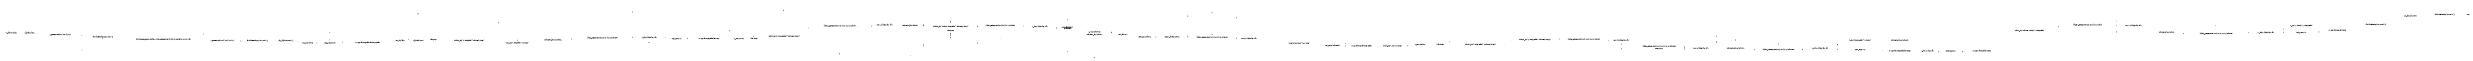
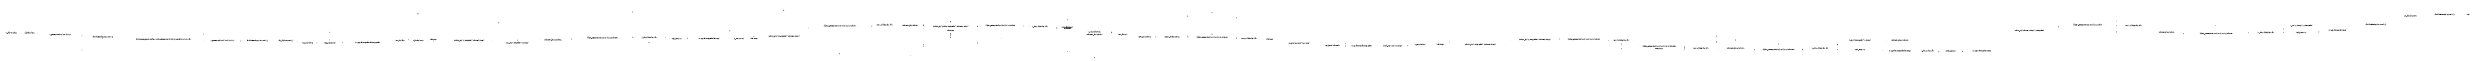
  digraph {
    rankdir=LR
    node [color=purple shape=octagon]
    edge [color=teal style=dotted]
    n1 [color=blue label="  %b.i = alloca [1000 x i8], align 16"]
    n2 [color=black label="  %a = alloca [50 x i8], align 16"]
    n3 [color=darkorange label="  %1 = getelementptr inbounds [1000 x i8], [1000 x i8]* %b.i, i64 0, i64 0"]
    n4 [label="  %arrayidx18.i = getelementptr inbounds [1000 x i8], [1000 x i8]* %b.i, i64 0, i64 %indvars.iv97.i" shape=diamond]
    n5 [color=blue label="  %arrayidx22.i = getelementptr inbounds [1000 x i8], [1000 x i8]* %b.i, i64 0, i64 %idxprom21.i"]
    n6 [color=blue label="  %arrayidx36.i = getelementptr inbounds [1000 x i8], [1000 x i8]* %b.i, i64 0, i64 %indvars.iv89.i"]
    n7 [label="  %arrayidx38.i = getelementptr inbounds [1000 x i8], [1000 x i8]* %b.i, i64 0, i64 %indvars.iv.next90.i"]
    n8 [color=blue label="  %arrayidx43.i = getelementptr inbounds [1000 x i8], [1000 x i8]* %b.i, i64 0, i64 %indvars.iv.next.i" shape=diamond]
    n9 [color=darkorange label="  %0 = getelementptr inbounds [50 x i8], [50 x i8]* %a, i64 0, i64 0" shape=diamond]
    n10 [label="  %arrayidx.i = getelementptr inbounds [50 x i8], [50 x i8]* %a, i64 0, i64 %indvars.iv.next94.i" shape=diamond]
    n11 [label="  %arrayidx7.i = getelementptr inbounds [50 x i8], [50 x i8]* %a, i64 0, i64 %indvars.iv95.i"]
    n12 [label="  %arrayidx27.i = getelementptr inbounds [50 x i8], [50 x i8]* %a, i64 0, i64 %indvars.iv.next92.i"]
    n13 [color=blue label="  %arrayidx50.i = getelementptr inbounds [50 x i8], [50 x i8]* %a, i64 0, i64 %indvars.iv.i" shape=diamond]
    n14 [color=blue label="  call void @llvm.lifetime.start.p0i8(i64 1000, i8* nonnull %1) #3"]
    n15 [label="  %8 = load i8, i8* %1, align 16, !tbaa !2"]
    n16 [label="  call void @llvm.lifetime.end.p0i8(i64 1000, i8* nonnull %1) #3" shape=diamond]
    n17 [color=darkorange label="  store i8 %6, i8* %arrayidx18.i, align 1, !tbaa !2"]
    n18 [color=darkorange label="  store i8 32, i8* %arrayidx22.i, align 1, !tbaa !2"]
    n19 [color=darkorange label="  store i8 %9, i8* %arrayidx36.i, align 1, !tbaa !2"]
    n20 [color=blue label="  store i8 0, i8* %arrayidx38.i, align 1, !tbaa !2" shape=diamond]
    n21 [label="  %12 = load i8, i8* %arrayidx43.i, align 1, !tbaa !2" shape=diamond]
    n22 [label="  call void @llvm.lifetime.start.p0i8(i64 50, i8* nonnull %0) #3" shape=diamond]
    n23 [color=darkorange label="  call void @llvm.memcpy.p0i8.p0i8.i64(i8* nonnull align 16 %0, i8* align 16 getelementptr inbounds ([50 x i8], [50 x i8]* @__const.main.a, i64 0, i64 0), i64 50, i1 false)"]
    n24 [color=darkorange label="  %call.i = call i64 @strlen(i8* nonnull %0) #4"]
    n25 [color=darkorange label="  %puts = call i32 @puts(i8* nonnull %0)" shape=diamond]
    n26 [label="  call void @llvm.lifetime.end.p0i8(i64 50, i8* nonnull %0) #3" shape=diamond]
    n27 [label="  %4 = load i8, i8* %arrayidx.i, align 1, !tbaa !2" shape=diamond]
    n28 [color=darkorange label="  %6 = load i8, i8* %arrayidx7.i, align 1, !tbaa !2" shape=diamond]
    n29 [color=black label="  %10 = load i8, i8* %arrayidx27.i, align 1, !tbaa !2" shape=diamond]
    n30 [color=blue label="  store i8 %11, i8* %arrayidx50.i, align 1, !tbaa !2" shape=diamond]
    n31 [label="  %conv.i = trunc i64 %call.i to i32"]
    n32 [color=black label="  %sext.i = shl i64 %call.i, 32"]
    n33 [color=black label="  ret i32 0"]
    n34 [color=blue label="  %cmp4579.i = icmp eq i8 %8, 0" shape=diamond]
    n35 [label="  %11 = phi i8 [ %12, %while.body.i ], [ %8, %while.cond.preheader.i ]"]
    n36 [label="  %cmp85.i = icmp sgt i32 %conv.i, 0" shape=diamond]
    n37 [color=black label="  %2 = ashr exact i64 %sext.i, 32"]
    n38 [color=black label="  br i1 %cmp85.i, label %for.body.preheader.i, label %for.body31.preheader.i" shape=diamond]
    n39 [color=black label="  %k.0.lcssa.i = phi i32 [ 0, %entry ], [ %k.2.i, %for.inc23.i ]"]
    n40 [color=blue label="  %3 = sext i32 %k.0.lcssa.i to i64" shape=diamond]
    n41 [color=black label="  br label %for.body.i"]
    n42 [color=blue label="  %indvars.iv93.i = phi i64 [ %2, %for.body.preheader.i ], [ %indvars.iv.next94.i, %for.inc23.i ]" shape=diamond]
    n43 [color=black label="  %k.087.i = phi i32 [ 0, %for.body.preheader.i ], [ %k.2.i, %for.inc23.i ]"]
    n44 [label="  %indvars.iv.next94.i = add nsw i64 %indvars.iv93.i, -1" shape=diamond]
    n45 [color=black label="  %indvars.iv95.i = phi i64 [ %indvars.iv93.i, %for.cond5.preheader.i ], [ %indvars.iv.next96.i, %for.body14.i ]"]
    n46 [color=black label="  br label %for.body31.i" shape=diamond]
    n47 [color=black label="  %indvars.iv89.i = phi i64 [ %3, %for.body31.preheader.i ], [ %indvars.iv.next90.i, %for.body31.i ]"]
    n48 [color=darkorange label="  %indvars.iv91.i = phi i64 [ 0, %for.body31.preheader.i ], [ %indvars.iv.next92.i, %for.body31.i ]" shape=diamond]
    n49 [color=darkorange label="  %9 = phi i8 [ 89, %for.body31.preheader.i ], [ %10, %for.body31.i ]" shape=diamond]
-   n50 [color=blue label="%indvars.iv.next90.i = add conv i64 %indvars.iv89.i, 1"]
+   n50 [color=blue label="  %indvars.iv.next90.i = add nsw i64 %indvars.iv89.i, 1"]
    n51 [label="  %indvars.iv.next92.i = add nuw i64 %indvars.iv91.i, 1" shape=diamond]
    n52 [label="  %5 = sext i32 %k.087.i to i64"]
    n53 [color=blue label="  %k.2.i = phi i32 [ %inc20.i, %for.end.i ], [ %k.087.i, %for.body.i ]" shape=diamond]
    n54 [color=darkorange label="  %cmp.i = icmp sgt i64 %indvars.iv.next94.i, 0"]
    n55 [color=blue label="  %indvars.iv.next96.i = add i64 %indvars.iv95.i, 1"]
    n56 [color=black label="  br label %for.cond5.i"]
    n57 [color=black label="  %indvars.iv97.i = phi i64 [ %5, %for.cond5.preheader.i ], [ %indvars.iv.next98.i, %for.body14.i ]"]
    n58 [color=blue label="  br i1 %cmp.i, label %for.body.i, label %for.body31.preheader.i"]
    n59 [color=black label="  %cmp3.i = icmp eq i8 %4, 32" shape=diamond]
    n60 [color=darkorange label="  br i1 %cmp3.i, label %for.cond5.preheader.i, label %for.inc23.i" shape=diamond]
    n61 [label="  %indvars.iv.next98.i = add i64 %indvars.iv97.i, 1" shape=diamond]
    n62 [label="  %7 = trunc i64 %indvars.iv97.i to i32"]
    n63 [color=darkorange label="  %sext99.i = shl i64 %indvars.iv97.i, 32"]
    n64 [color=blue label="  %inc20.i = add nsw i32 %7, 1" shape=diamond]
    n65 [label="  %idxprom21.i = ashr exact i64 %sext99.i, 32" shape=diamond]
    n66 [color=black label="  br label %for.cond5.i"]
    n67 [label="  switch i8 %6, label %for.body14.i [\n    i8 0, label %for.end.i\n    i8 32, label %for.end.i\n  ]"]
+   n68 [color=darkorange label="  br label %for.inc23.i" shape=diamond]
    n69 [color=darkorange label="  br i1 %cmp4579.i, label %func.exit, label %while.body.i" shape=diamond]
    n70 [label="  %indvars.iv.i = phi i64 [ %indvars.iv.next.i, %while.body.i ], [ 0, %while.cond.preheader.i ]" shape=diamond]
    n71 [label="  %indvars.iv.next.i = add nuw i64 %indvars.iv.i, 1" shape=diamond]
    n72 [color=darkorange label="  %cmp29.i = icmp eq i8 %10, 32"]
    n73 [label="  br i1 %cmp29.i, label %while.cond.preheader.i, label %for.body31.i"]
    n74 [color=black label="  %cmp45.i = icmp eq i8 %12, 0"]
    n75 [label="  br i1 %cmp45.i, label %func.exit, label %while.body.i" shape=diamond]
    Node0x561d74621820 [color=blue]
    n1 -> n2 [style=dashed]
    n1 -> n3 [label=4 style=dashed]
    n1 -> n4 [color=red label=33 style=dashed]
    n1 -> n5 [label=42 style=dashed]
    n1 -> n6 [label=58 style=dashed]
    n1 -> n7 [color=deeppink label=62 style=solid]
    n1 -> n8 [label=80]
    n2 -> n9 [color=red style=solid]
    n2 -> n9 [color=deeppink label=1]
    n2 -> n10 [color=red label=18 style=solid]
    n2 -> n11 [color=deeppink label=28 style=solid]
    n2 -> n12 [color=red label=67 style=solid]
    n2 -> n13 [color=red label=75 style=dashed]
    n3 -> n14 [color=deeppink]
    n3 -> n14 [color=red label=5]
    n3 -> n15 [label=50 style=solid]
    n3 -> n16 [color=deeppink label=85 style=solid]
    n4 -> n17 [color=deeppink style=dashed]
    n5 -> n18 [color=red style=dashed]
    n6 -> n19 [color=red]
    n7 -> n20 [color=red style=solid]
    n8 -> n21 [color=deeppink style=solid]
    n8 -> n21 [color=red label=82 style=solid]
    n9 -> n22 [color=red style=dashed]
    n9 -> n22 [color=red label=2 style=dashed]
    n9 -> n23 [label=3]
    n9 -> n24 [color=red label=6 style=dashed]
    n9 -> n25 [label=86]
    n9 -> n26 [color=deeppink label=87 style=dashed]
    n10 -> n27 [style=dashed]
    n10 -> n27 [color=deeppink label=20]
    n11 -> n28 [color=red]
    n11 -> n28 [label=30]
    n12 -> n29 [style=solid]
    n12 -> n29 [label=69 style=solid]
    n13 -> n30 [style=dashed]
    n14 -> n24 [color=deeppink style=solid]
    n15 -> n34 [color=deeppink style=dashed]
    n15 -> n34 [color=red label=51 style=dashed]
    n15 -> n35 [color=red label=74 style=solid]
    n16 -> n25 [color=deeppink]
    n17 -> n4 [label=36]
    n17 -> n55 [style=dashed]
    n18 -> n5 [color=red label=45]
+   n18 -> n68 [color=deeppink]
    n19 -> n6 [color=deeppink label=61 style=solid]
    n19 -> n7 [color=deeppink style=solid]
    n20 -> n7 [label=65 style=dashed]
    n20 -> n51
    n21 -> n35 [label=73 style=solid]
    n21 -> n74 [style=dashed]
    n21 -> n74 [color=deeppink label=83]
    n22 -> n23 [style=dashed]
    n23 -> n3 [style=solid]
    n24 -> n31 [color=deeppink style=solid]
    n24 -> n31 [color=red label=7]
    n24 -> n32 [color=deeppink label=10]
    n25 -> n26 [color=red]
    n26 -> n33 [style=solid]
    n27 -> n59 [color=red]
    n27 -> n59 [label=21]
    n28 -> n17 [color=deeppink label=35 style=dashed]
    n28 -> n67 [color=red]
    n28 -> n67 [color=deeppink label=31 style=dashed]
    n29 -> n49 [label=56 style=dashed]
    n29 -> n72 [color=deeppink]
    n29 -> n72 [color=deeppink label=70]
    n30 -> n13 [color=red label=78]
    n30 -> n71 [color=deeppink]
    n31 -> n36 [color=deeppink style=solid]
    n31 -> n36 [color=red label=8]
    n32 -> n37 [color=red style=dashed]
    n32 -> n37 [color=red label=11 style=solid]
    n34 -> n69 [color=red style=dashed]
    n34 -> n69 [color=deeppink label=52 style=solid]
    n35 -> n13 [style=dashed]
    n35 -> n30 [color=red label=77]
    n36 -> n38 [color=deeppink style=solid]
    n36 -> n38 [color=deeppink label=9 style=solid]
    n37 -> n41 [style=dashed]
    n37 -> n42 [label=14 style=solid]
    n38 -> n32
    n38 -> n39 [color=deeppink style=dashed]
    n39 -> n40 [style=dashed]
    n39 -> n40 [label=13 style=solid]
    n40 -> n46 [style=dashed]
    n40 -> n47 [color=deeppink label=54 style=solid]
    n41 -> n42 [color=red style=dashed]
    n42 -> n43 [style=dashed]
    n42 -> n44 [label=17 style=dashed]
    n42 -> n45 [color=red label=26 style=dashed]
    n43 -> n44 [color=red]
    n43 -> n52 [color=deeppink label=23 style=solid]
    n43 -> n53 [label=47 style=solid]
    n44 -> n10 [color=red style=dashed]
    n44 -> n10 [label=19 style=dashed]
    n44 -> n42 [color=red label=15 style=solid]
    n44 -> n54 [color=red label=48]
    n45 -> n11 [color=deeppink style=dashed]
    n45 -> n11 [color=red label=29 style=dashed]
    n45 -> n55 [label=37]
    n46 -> n48 [color=red]
    n47 -> n6 [color=deeppink label=59 style=dashed]
    n47 -> n49 [color=deeppink style=solid]
    n47 -> n50 [label=57]
    n48 -> n47 [color=red]
    n48 -> n51 [color=red label=66 style=solid]
    n49 -> n19 [color=red label=60]
    n49 -> n50 [color=red]
    n50 -> n6 [style=solid]
    n50 -> n7 [color=red label=63]
    n50 -> n47 [label=55 style=solid]
    n51 -> n12 [color=deeppink style=solid]
    n51 -> n12 [color=deeppink label=68 style=solid]
    n51 -> n48 [label=53 style=dashed]
    n52 -> n56 [color=deeppink style=dashed]
    n52 -> n57 [color=deeppink label=24 style=dashed]
    n53 -> n39 [color=deeppink label=12 style=dashed]
    n53 -> n43 [color=deeppink label=16]
    n53 -> n54 [color=red]
    n54 -> n58 [style=dashed]
    n54 -> n58 [color=red label=49 style=solid]
    n55 -> n45 [label=27 style=solid]
    n55 -> n66
    n56 -> n57
    n57 -> n4 [label=34 style=solid]
    n57 -> n45
    n57 -> n61 [color=red label=32]
    n57 -> n62 [color=deeppink label=38 style=solid]
    n57 -> n63 [color=red label=40 style=solid]
    n58 -> n39 [color=red style=dashed]
    n58 -> n42 [color=red]
    n59 -> n60 [color=red style=solid]
    n59 -> n60 [color=deeppink label=22 style=solid]
    n60 -> n52 [color=deeppink]
    n60 -> n53 [color=red style=dashed]
    n61 -> n4
    n61 -> n57 [color=deeppink label=25 style=dashed]
    n62 -> n64 [style=solid]
    n62 -> n64 [label=39]
    n63 -> n65 [style=dashed]
    n63 -> n65 [color=deeppink label=41 style=dashed]
    n64 -> n53 [label=46 style=dashed]
    n64 -> n63 [color=deeppink style=dashed]
    n65 -> n5 [color=red]
    n65 -> n5 [label=43 style=dashed]
    n66 -> n57 [color=deeppink]
    n67 -> n61 [color=red style=solid]
    n67 -> n62 [color=red style=solid]
    n67 -> n62
+   n68 -> n53
    n69 -> n16 [color=deeppink style=solid]
    n69 -> n70 [color=deeppink style=dashed]
    n70 -> n13 [color=red label=76 style=solid]
    n70 -> n35 [color=deeppink]
    n70 -> n71 [label=79]
    n71 -> n8 [style=dashed]
    n71 -> n8 [color=red label=81 style=dashed]
    n71 -> n70 [color=deeppink label=72]
    n72 -> n73 [color=deeppink style=solid]
    n72 -> n73 [label=71]
    n73 -> n15 [color=red]
    n73 -> n48 [color=deeppink style=solid]
    n74 -> n75 [style=dashed]
    n74 -> n75 [color=deeppink label=84 style=solid]
    n75 -> n16 [color=deeppink]
    n75 -> n70
    Node0x561d74621820 -> n20 [label=64]
  }
